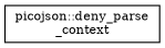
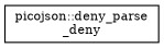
  digraph {
    rankdir=LR
    fontname="DejaVu Serif"
-   n1 [color=black fillcolor=white fontname="DejaVu Serif" fontsize=10 height=0.2 label="picojson::deny_parse\l_context" shape=record style=filled width=0.4]
+   n1 [color=black fillcolor=white fontname="DejaVu Serif" fontsize=10 height=0.2 label="picojson::deny_parse\l_deny" shape=record style=filled width=0.4]
  }
